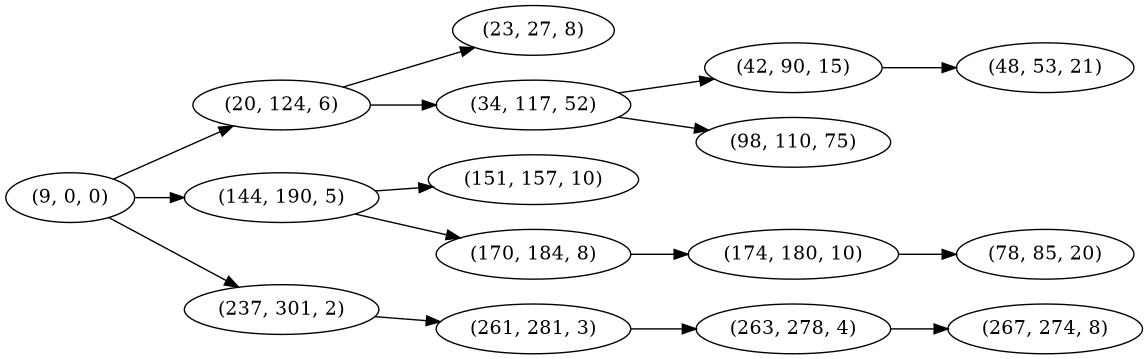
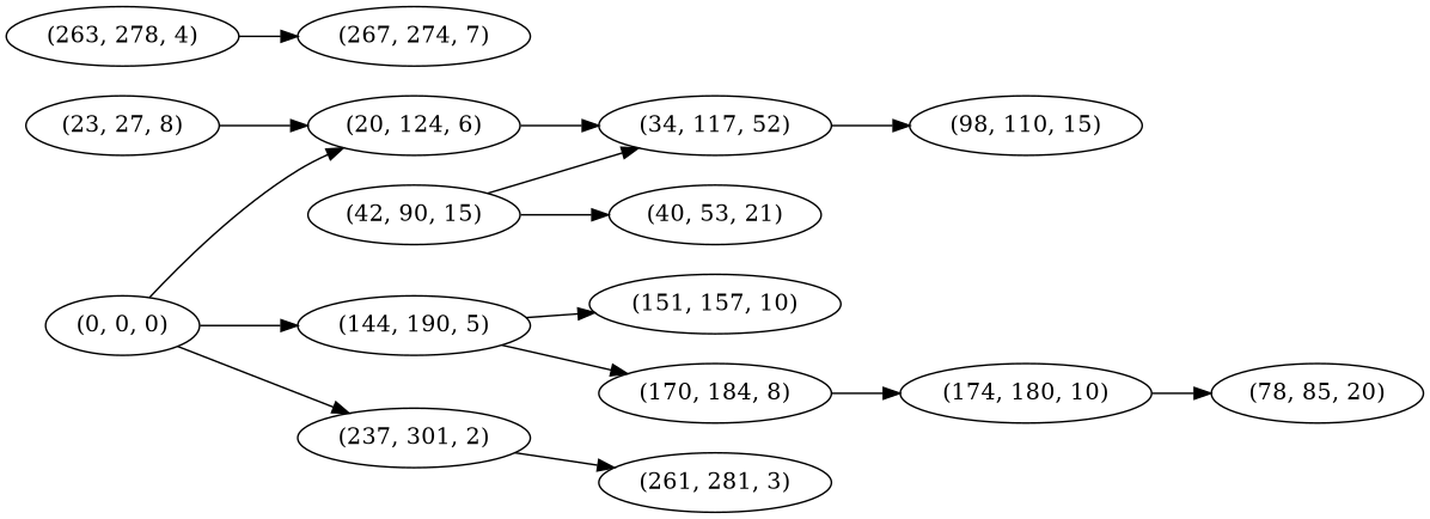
  digraph {
    rankdir=LR
-   "(0, 0, 0)" [label="(9, 0, 0)"]
+   "(0, 0, 0)"
    "(20, 124, 6)"
    "(144, 190, 5)"
    "(237, 301, 2)"
    "(23, 27, 8)"
    n6 [label="(34, 117, 52)"]
    "(151, 157, 10)"
    "(170, 184, 8)"
    "(261, 281, 3)"
    "(42, 90, 15)"
-   "(98, 110, 15)" [label="(98, 110, 75)"]
-   "(48, 53, 21)"
+   "(98, 110, 15)"
+   "(48, 53, 21)" [label="(40, 53, 21)"]
    "(174, 180, 10)"
    "(78, 85, 20)"
    "(263, 278, 4)"
-   "(267, 274, 7)" [label="(267, 274, 8)"]
+   "(267, 274, 7)"
    "(0, 0, 0)" -> "(20, 124, 6)"
    "(0, 0, 0)" -> "(144, 190, 5)"
    "(0, 0, 0)" -> "(237, 301, 2)"
-   "(20, 124, 6)" -> "(23, 27, 8)"
+   "(23, 27, 8)" -> "(20, 124, 6)"
    "(20, 124, 6)" -> n6
    "(144, 190, 5)" -> "(151, 157, 10)"
    "(144, 190, 5)" -> "(170, 184, 8)"
    "(237, 301, 2)" -> "(261, 281, 3)"
-   n6 -> "(42, 90, 15)"
+   "(42, 90, 15)" -> n6
    n6 -> "(98, 110, 15)"
    "(170, 184, 8)" -> "(174, 180, 10)"
-   "(261, 281, 3)" -> "(263, 278, 4)"
    "(42, 90, 15)" -> "(48, 53, 21)"
    "(174, 180, 10)" -> "(78, 85, 20)"
    "(263, 278, 4)" -> "(267, 274, 7)"
  }
